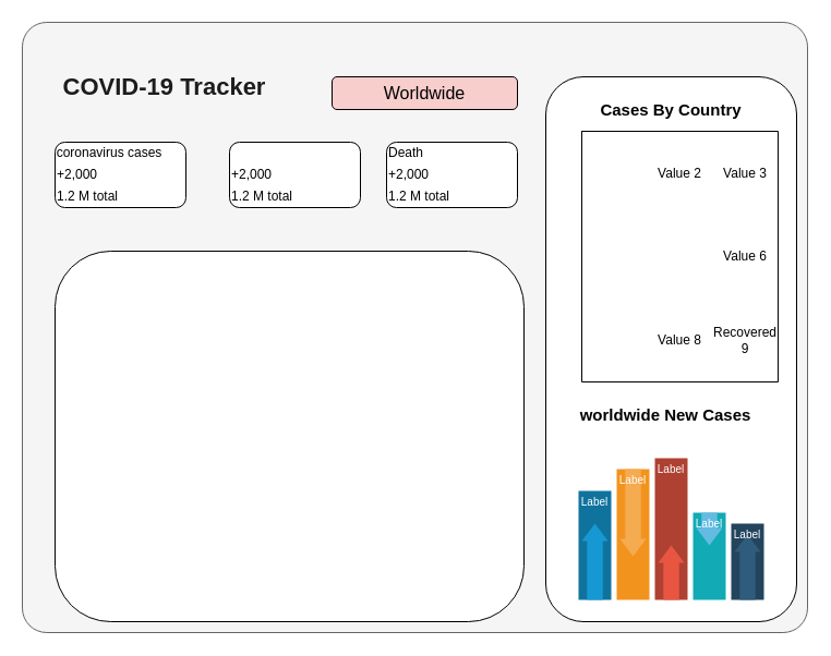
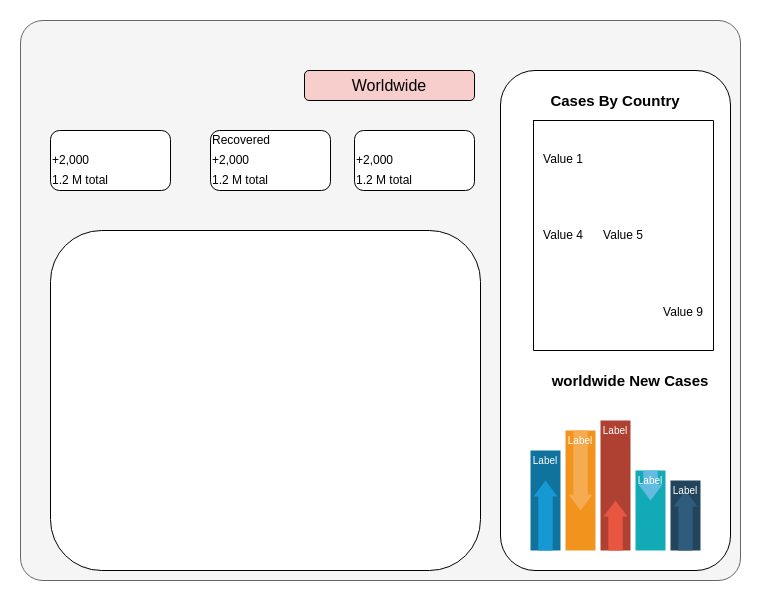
  <mxCell id="0" />
  <mxCell id="1" parent="0" />
  <mxCell id="2" value="" style="rounded=1;whiteSpace=wrap;html=1;arcSize=4;fillColor=#f5f5f5;strokeColor=#666666;fontColor=#333333;" parent="1" vertex="1"><mxGeometry x="20" y="20" width="720" height="560" as="geometry" /></mxCell>
- <mxCell id="3" value="&lt;font style=&quot;font-size: 22px&quot;&gt;COVID-19 Tracker&lt;/font&gt;" style="text;html=1;resizable=0;autosize=1;align=center;verticalAlign=middle;points=[];fillColor=none;strokeColor=none;rounded=0;fontStyle=1;fontColor=#1C1C1C;" parent="1" vertex="1"><mxGeometry x="50" y="70" width="200" height="20" as="geometry" /></mxCell>
  <mxCell id="4" value="&lt;font style=&quot;font-size: 16px&quot;&gt;Worldwide&lt;/font&gt;" style="rounded=1;whiteSpace=wrap;html=1;fillColor=#f8cecc;" parent="1" vertex="1"><mxGeometry x="304" y="70" width="170" height="30" as="geometry" /></mxCell>
  <mxCell id="5" value="" style="rounded=1;whiteSpace=wrap;html=1;labelPosition=center;verticalLabelPosition=middle;align=center;verticalAlign=middle;" parent="1" vertex="1"><mxGeometry x="50" y="130" width="120" height="60" as="geometry" /></mxCell>
- <mxCell id="6" value="&lt;font style=&quot;font-size: 12px&quot;&gt;coronavirus cases&lt;/font&gt;" style="text;html=1;strokeColor=none;fillColor=none;align=center;verticalAlign=middle;whiteSpace=wrap;rounded=0;" parent="1" vertex="1"><mxGeometry x="50" y="130" width="100" height="20" as="geometry" /></mxCell>
  <mxCell id="7" value="&lt;font style=&quot;font-size: 12px&quot;&gt;+2,000&lt;/font&gt;" style="text;html=1;strokeColor=none;fillColor=none;align=left;verticalAlign=middle;whiteSpace=wrap;rounded=0;" parent="1" vertex="1"><mxGeometry x="50" y="150" width="100" height="20" as="geometry" /></mxCell>
  <mxCell id="8" value="&lt;font style=&quot;font-size: 12px&quot;&gt;1.2 M total&lt;/font&gt;" style="text;html=1;strokeColor=none;fillColor=none;align=left;verticalAlign=middle;whiteSpace=wrap;rounded=0;" parent="1" vertex="1"><mxGeometry x="50" y="170" width="100" height="20" as="geometry" /></mxCell>
  <mxCell id="9" value="" style="rounded=1;whiteSpace=wrap;html=1;labelPosition=center;verticalLabelPosition=middle;align=center;verticalAlign=middle;" parent="1" vertex="1"><mxGeometry x="210" y="130" width="120" height="60" as="geometry" /></mxCell>
+ <mxCell id="10" value="&lt;font style=&quot;font-size: 12px&quot;&gt;Recovered&lt;/font&gt;" style="text;html=1;strokeColor=none;fillColor=none;align=left;verticalAlign=middle;whiteSpace=wrap;rounded=0;" parent="1" vertex="1"><mxGeometry x="210" y="130" width="100" height="20" as="geometry" /></mxCell>
  <mxCell id="11" value="&lt;font style=&quot;font-size: 12px&quot;&gt;+2,000&lt;/font&gt;" style="text;html=1;strokeColor=none;fillColor=none;align=left;verticalAlign=middle;whiteSpace=wrap;rounded=0;" parent="1" vertex="1"><mxGeometry x="210" y="150" width="100" height="20" as="geometry" /></mxCell>
  <mxCell id="12" value="&lt;font style=&quot;font-size: 12px&quot;&gt;1.2 M total&lt;/font&gt;" style="text;html=1;strokeColor=none;fillColor=none;align=left;verticalAlign=middle;whiteSpace=wrap;rounded=0;" parent="1" vertex="1"><mxGeometry x="210" y="170" width="100" height="20" as="geometry" /></mxCell>
  <mxCell id="13" value="" style="rounded=1;whiteSpace=wrap;html=1;labelPosition=center;verticalLabelPosition=middle;align=center;verticalAlign=middle;" parent="1" vertex="1"><mxGeometry x="354" y="130" width="120" height="60" as="geometry" /></mxCell>
- <mxCell id="14" value="&lt;font style=&quot;font-size: 12px&quot;&gt;Death&lt;/font&gt;" style="text;html=1;strokeColor=none;fillColor=none;align=left;verticalAlign=middle;whiteSpace=wrap;rounded=0;" parent="1" vertex="1"><mxGeometry x="354" y="130" width="100" height="20" as="geometry" /></mxCell>
  <mxCell id="15" value="&lt;font style=&quot;font-size: 12px&quot;&gt;+2,000&lt;/font&gt;" style="text;html=1;strokeColor=none;fillColor=none;align=left;verticalAlign=middle;whiteSpace=wrap;rounded=0;" parent="1" vertex="1"><mxGeometry x="354" y="150" width="100" height="20" as="geometry" /></mxCell>
  <mxCell id="16" value="&lt;font style=&quot;font-size: 12px&quot;&gt;1.2 M total&lt;/font&gt;" style="text;html=1;strokeColor=none;fillColor=none;align=left;verticalAlign=middle;whiteSpace=wrap;rounded=0;" parent="1" vertex="1"><mxGeometry x="354" y="170" width="100" height="20" as="geometry" /></mxCell>
  <mxCell id="17" value="" style="rounded=1;whiteSpace=wrap;html=1;align=left;" parent="1" vertex="1"><mxGeometry x="50" y="230" width="430" height="340" as="geometry" /></mxCell>
  <mxCell id="18" value="" style="shape=image;html=1;verticalAlign=top;verticalLabelPosition=bottom;labelBackgroundColor=#ffffff;imageAspect=0;aspect=fixed;image=https://cdn3.iconfinder.com/data/icons/logos-brands-3/24/logo_brand_brands_logos_maps_google-128.png;align=left;" parent="1" vertex="1"><mxGeometry x="170" y="310" width="168" height="168" as="geometry" /></mxCell>
  <mxCell id="19" value="" style="rounded=1;whiteSpace=wrap;html=1;align=left;" parent="1" vertex="1"><mxGeometry x="500" y="70" width="230" height="500" as="geometry" /></mxCell>
  <mxCell id="20" value="&lt;b&gt;Cases By Country&lt;/b&gt;" style="text;html=1;strokeColor=none;fillColor=none;align=center;verticalAlign=middle;whiteSpace=wrap;rounded=0;fontSize=15;" parent="1" vertex="1"><mxGeometry x="545" y="90" width="140" height="20" as="geometry" /></mxCell>
- <mxCell id="21" value="worldwide New Cases" style="text;html=1;strokeColor=none;fillColor=none;align=center;verticalAlign=middle;whiteSpace=wrap;rounded=0;fontSize=15;fontStyle=1" parent="1" vertex="1"><mxGeometry x="530" y="370" width="160" height="20" as="geometry" /></mxCell>
+ <mxCell id="21" value="worldwide New Cases" style="text;html=1;strokeColor=none;fillColor=none;align=center;verticalAlign=middle;whiteSpace=wrap;rounded=0;fontSize=15;fontStyle=1" parent="1" vertex="1"><mxGeometry x="550" y="370" width="160" height="20" as="geometry" /></mxCell>
  <mxCell id="22" value="" style="fillColor=#10739E;strokeColor=none;fontSize=15;align=left;" parent="1" vertex="1"><mxGeometry x="530" y="450" width="30" height="100" as="geometry" /></mxCell>
  <mxCell id="23" value="" style="shape=mxgraph.arrows2.arrow;dy=0.4;dx=16;notch=0;direction=north;fillColor=#1699D3;strokeColor=none;" parent="22" vertex="1"><mxGeometry x="3" y="30" width="24" height="70" as="geometry" /></mxCell>
  <mxCell id="24" value="Label" style="text;html=1;align=center;verticalAlign=middle;whiteSpace=wrap;fontColor=#FFFFFF;fontSize=10;" parent="22" vertex="1"><mxGeometry width="30" height="20" as="geometry" /></mxCell>
  <mxCell id="25" value="" style="fillColor=#F2931E;strokeColor=none;fontSize=15;align=left;" parent="1" vertex="1"><mxGeometry x="565" y="430" width="30" height="120" as="geometry" /></mxCell>
  <mxCell id="26" value="" style="shape=mxgraph.arrows2.arrow;dy=0.4;dx=16;notch=0;direction=south;fillColor=#F5AB50;strokeColor=none;" parent="25" vertex="1"><mxGeometry x="3" width="24" height="80" as="geometry" /></mxCell>
  <mxCell id="27" value="Label" style="text;html=1;align=center;verticalAlign=middle;whiteSpace=wrap;fontColor=#FFFFFF;fontSize=10;" parent="25" vertex="1"><mxGeometry width="30" height="20" as="geometry" /></mxCell>
  <mxCell id="28" value="" style="fillColor=#AE4132;strokeColor=none;fontSize=15;align=left;" parent="1" vertex="1"><mxGeometry x="600" y="420" width="30" height="130" as="geometry" /></mxCell>
  <mxCell id="29" value="" style="shape=mxgraph.arrows2.arrow;dy=0.4;dx=16;notch=0;direction=north;fillColor=#E85642;strokeColor=none;" parent="28" vertex="1"><mxGeometry x="3" y="80" width="24" height="50" as="geometry" /></mxCell>
  <mxCell id="30" value="Label" style="text;html=1;align=center;verticalAlign=middle;whiteSpace=wrap;fontColor=#FFFFFF;fontSize=10;" parent="28" vertex="1"><mxGeometry width="30" height="20" as="geometry" /></mxCell>
  <mxCell id="31" value="" style="fillColor=#12AAB5;strokeColor=none;fontSize=15;align=left;" parent="1" vertex="1"><mxGeometry x="635" y="470" width="30" height="80" as="geometry" /></mxCell>
  <mxCell id="32" value="" style="shape=mxgraph.arrows2.arrow;dy=0.4;dx=16;notch=0;direction=south;fillColor=#64BBE2;strokeColor=none;" parent="31" vertex="1"><mxGeometry x="3" width="24" height="30" as="geometry" /></mxCell>
  <mxCell id="33" value="Label" style="text;html=1;align=center;verticalAlign=middle;whiteSpace=wrap;fontColor=#FFFFFF;fontSize=10;" parent="31" vertex="1"><mxGeometry width="30" height="20" as="geometry" /></mxCell>
  <mxCell id="34" value="" style="fillColor=#23445D;strokeColor=none;fontSize=15;align=left;" parent="1" vertex="1"><mxGeometry x="670" y="480" width="30" height="70" as="geometry" /></mxCell>
  <mxCell id="35" value="" style="shape=mxgraph.arrows2.arrow;dy=0.4;dx=16;notch=0;direction=north;fillColor=#2F5B7C;strokeColor=none;" parent="34" vertex="1"><mxGeometry x="3" y="10" width="24" height="60" as="geometry" /></mxCell>
  <mxCell id="36" value="Label" style="text;html=1;align=center;verticalAlign=middle;whiteSpace=wrap;fontColor=#FFFFFF;fontSize=10;" parent="34" vertex="1"><mxGeometry width="30" height="20" as="geometry" /></mxCell>
  <mxCell id="37" value="" style="shape=table;html=1;whiteSpace=wrap;startSize=0;container=1;collapsible=0;childLayout=tableLayout;columnLines=0;rowLines=0;fontSize=15;align=left;" parent="1" vertex="1"><mxGeometry x="533" y="120" width="180" height="230" as="geometry" /></mxCell>
  <mxCell id="38" value="" style="shape=partialRectangle;html=1;whiteSpace=wrap;collapsible=0;dropTarget=0;pointerEvents=0;fillColor=none;top=0;left=0;bottom=0;right=0;points=[[0,0.5],[1,0.5]];portConstraint=eastwest;" parent="37" vertex="1"><mxGeometry width="180" height="77" as="geometry" /></mxCell>
- <mxCell id="40" value="Value 2" style="shape=partialRectangle;html=1;whiteSpace=wrap;connectable=0;fillColor=none;top=0;left=0;bottom=0;right=0;overflow=hidden;" parent="38" vertex="1"><mxGeometry x="60" width="60" height="77" as="geometry" /></mxCell>
- <mxCell id="41" value="Value 3" style="shape=partialRectangle;html=1;whiteSpace=wrap;connectable=0;fillColor=none;top=0;left=0;bottom=0;right=0;overflow=hidden;" parent="38" vertex="1"><mxGeometry x="120" width="60" height="77" as="geometry" /></mxCell>
+ <mxCell id="39" value="Value 1" style="shape=partialRectangle;html=1;whiteSpace=wrap;connectable=0;fillColor=none;top=0;left=0;bottom=0;right=0;overflow=hidden;" parent="38" vertex="1"><mxGeometry width="60" height="77" as="geometry" /></mxCell>
  <mxCell id="42" value="" style="shape=partialRectangle;html=1;whiteSpace=wrap;collapsible=0;dropTarget=0;pointerEvents=0;fillColor=none;top=0;left=0;bottom=0;right=0;points=[[0,0.5],[1,0.5]];portConstraint=eastwest;" parent="37" vertex="1"><mxGeometry y="77" width="180" height="76" as="geometry" /></mxCell>
- <mxCell id="45" value="Value 6" style="shape=partialRectangle;html=1;whiteSpace=wrap;connectable=0;fillColor=none;top=0;left=0;bottom=0;right=0;overflow=hidden;" parent="42" vertex="1"><mxGeometry x="120" width="60" height="76" as="geometry" /></mxCell>
+ <mxCell id="43" value="Value 4" style="shape=partialRectangle;html=1;whiteSpace=wrap;connectable=0;fillColor=none;top=0;left=0;bottom=0;right=0;overflow=hidden;" parent="42" vertex="1"><mxGeometry width="60" height="76" as="geometry" /></mxCell>
+ <mxCell id="44" value="Value 5" style="shape=partialRectangle;html=1;whiteSpace=wrap;connectable=0;fillColor=none;top=0;left=0;bottom=0;right=0;overflow=hidden;" parent="42" vertex="1"><mxGeometry x="60" width="60" height="76" as="geometry" /></mxCell>
  <mxCell id="46" value="" style="shape=partialRectangle;html=1;whiteSpace=wrap;collapsible=0;dropTarget=0;pointerEvents=0;fillColor=none;top=0;left=0;bottom=0;right=0;points=[[0,0.5],[1,0.5]];portConstraint=eastwest;" parent="37" vertex="1"><mxGeometry y="153" width="180" height="77" as="geometry" /></mxCell>
- <mxCell id="47" value="Value 8" style="shape=partialRectangle;html=1;whiteSpace=wrap;connectable=0;fillColor=none;top=0;left=0;bottom=0;right=0;overflow=hidden;" parent="46" vertex="1"><mxGeometry x="60" width="60" height="77" as="geometry" /></mxCell>
- <mxCell id="48" value="Recovered 9" style="shape=partialRectangle;html=1;whiteSpace=wrap;connectable=0;fillColor=none;top=0;left=0;bottom=0;right=0;overflow=hidden;" parent="46" vertex="1"><mxGeometry x="120" width="60" height="77" as="geometry" /></mxCell>
+ <mxCell id="48" value="Value 9" style="shape=partialRectangle;html=1;whiteSpace=wrap;connectable=0;fillColor=none;top=0;left=0;bottom=0;right=0;overflow=hidden;" parent="46" vertex="1"><mxGeometry x="120" width="60" height="77" as="geometry" /></mxCell>
